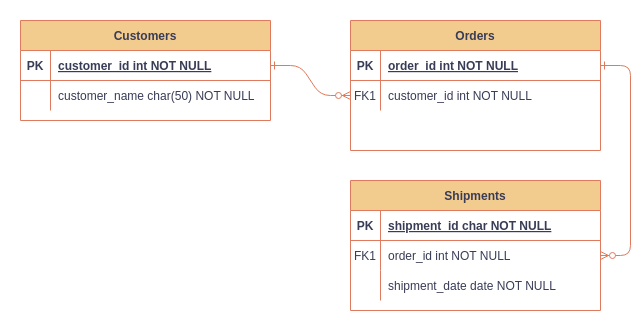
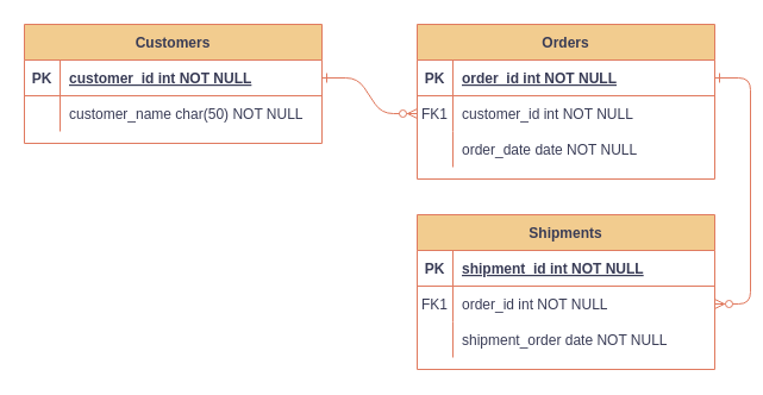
  <mxCell id="0" />
  <mxCell id="1" parent="0" />
  <mxCell id="2" value="" style="edgeStyle=entityRelationEdgeStyle;endArrow=ERzeroToMany;startArrow=ERone;endFill=1;startFill=0;labelBackgroundColor=none;strokeColor=#E07A5F;fontColor=default;" parent="1" source="25" target="8" edge="1"><mxGeometry width="100" height="100" relative="1" as="geometry"><mxPoint x="240" y="620" as="sourcePoint" /><mxPoint x="340" y="520" as="targetPoint" /></mxGeometry></mxCell>
  <mxCell id="3" value="" style="edgeStyle=entityRelationEdgeStyle;endArrow=ERzeroToMany;startArrow=ERone;endFill=1;startFill=0;labelBackgroundColor=none;strokeColor=#E07A5F;fontColor=default;" parent="1" source="5" target="18" edge="1"><mxGeometry width="100" height="100" relative="1" as="geometry"><mxPoint x="300" y="80" as="sourcePoint" /><mxPoint x="360" y="105" as="targetPoint" /></mxGeometry></mxCell>
  <mxCell id="4" value="Orders" style="shape=table;startSize=30;container=1;collapsible=1;childLayout=tableLayout;fixedRows=1;rowLines=0;fontStyle=1;align=center;resizeLast=1;labelBackgroundColor=none;fillColor=#F2CC8F;strokeColor=#E07A5F;fontColor=#393C56;" parent="1" vertex="1"><mxGeometry x="350" y="20" width="250" height="130" as="geometry" /></mxCell>
  <mxCell id="5" value="" style="shape=partialRectangle;collapsible=0;dropTarget=0;pointerEvents=0;fillColor=none;points=[[0,0.5],[1,0.5]];portConstraint=eastwest;top=0;left=0;right=0;bottom=1;labelBackgroundColor=none;strokeColor=#E07A5F;fontColor=#393C56;" parent="4" vertex="1"><mxGeometry y="30" width="250" height="30" as="geometry" /></mxCell>
  <mxCell id="6" value="PK" style="shape=partialRectangle;overflow=hidden;connectable=0;fillColor=none;top=0;left=0;bottom=0;right=0;fontStyle=1;labelBackgroundColor=none;strokeColor=#E07A5F;fontColor=#393C56;" parent="5" vertex="1"><mxGeometry width="30" height="30" as="geometry"><mxRectangle width="30" height="30" as="alternateBounds" /></mxGeometry></mxCell>
  <mxCell id="7" value="order_id int NOT NULL " style="shape=partialRectangle;overflow=hidden;connectable=0;fillColor=none;top=0;left=0;bottom=0;right=0;align=left;spacingLeft=6;fontStyle=5;labelBackgroundColor=none;strokeColor=#E07A5F;fontColor=#393C56;" parent="5" vertex="1"><mxGeometry x="30" width="220" height="30" as="geometry"><mxRectangle width="220" height="30" as="alternateBounds" /></mxGeometry></mxCell>
  <mxCell id="8" value="" style="shape=partialRectangle;collapsible=0;dropTarget=0;pointerEvents=0;fillColor=none;points=[[0,0.5],[1,0.5]];portConstraint=eastwest;top=0;left=0;right=0;bottom=0;labelBackgroundColor=none;strokeColor=#E07A5F;fontColor=#393C56;" parent="4" vertex="1"><mxGeometry y="60" width="250" height="30" as="geometry" /></mxCell>
  <mxCell id="9" value="FK1" style="shape=partialRectangle;overflow=hidden;connectable=0;fillColor=none;top=0;left=0;bottom=0;right=0;labelBackgroundColor=none;strokeColor=#E07A5F;fontColor=#393C56;" parent="8" vertex="1"><mxGeometry width="30" height="30" as="geometry"><mxRectangle width="30" height="30" as="alternateBounds" /></mxGeometry></mxCell>
  <mxCell id="10" value="customer_id int NOT NULL" style="shape=partialRectangle;overflow=hidden;connectable=0;fillColor=none;top=0;left=0;bottom=0;right=0;align=left;spacingLeft=6;labelBackgroundColor=none;strokeColor=#E07A5F;fontColor=#393C56;" parent="8" vertex="1"><mxGeometry x="30" width="220" height="30" as="geometry"><mxRectangle width="220" height="30" as="alternateBounds" /></mxGeometry></mxCell>
  <mxCell id="11" value="" style="shape=partialRectangle;collapsible=0;dropTarget=0;pointerEvents=0;fillColor=none;points=[[0,0.5],[1,0.5]];portConstraint=eastwest;top=0;left=0;right=0;bottom=0;labelBackgroundColor=none;strokeColor=#E07A5F;fontColor=#393C56;" parent="4" vertex="1"><mxGeometry y="90" width="250" height="30" as="geometry" /></mxCell>
  <mxCell id="12" value="" style="shape=partialRectangle;overflow=hidden;connectable=0;fillColor=none;top=0;left=0;bottom=0;right=0;labelBackgroundColor=none;strokeColor=#E07A5F;fontColor=#393C56;" parent="11" vertex="1"><mxGeometry width="30" height="30" as="geometry"><mxRectangle width="30" height="30" as="alternateBounds" /></mxGeometry></mxCell>
+ <mxCell id="13" value="order_date date NOT NULL" style="shape=partialRectangle;overflow=hidden;connectable=0;fillColor=none;top=0;left=0;bottom=0;right=0;align=left;spacingLeft=6;labelBackgroundColor=none;strokeColor=#E07A5F;fontColor=#393C56;" parent="11" vertex="1"><mxGeometry x="30" width="220" height="30" as="geometry"><mxRectangle width="220" height="30" as="alternateBounds" /></mxGeometry></mxCell>
  <mxCell id="14" value="Shipments" style="shape=table;startSize=30;container=1;collapsible=1;childLayout=tableLayout;fixedRows=1;rowLines=0;fontStyle=1;align=center;resizeLast=1;labelBackgroundColor=none;fillColor=#F2CC8F;strokeColor=#E07A5F;fontColor=#393C56;" parent="1" vertex="1"><mxGeometry x="350" y="180" width="250" height="130" as="geometry" /></mxCell>
  <mxCell id="15" value="" style="shape=partialRectangle;collapsible=0;dropTarget=0;pointerEvents=0;fillColor=none;points=[[0,0.5],[1,0.5]];portConstraint=eastwest;top=0;left=0;right=0;bottom=1;labelBackgroundColor=none;strokeColor=#E07A5F;fontColor=#393C56;" parent="14" vertex="1"><mxGeometry y="30" width="250" height="30" as="geometry" /></mxCell>
  <mxCell id="16" value="PK" style="shape=partialRectangle;overflow=hidden;connectable=0;fillColor=none;top=0;left=0;bottom=0;right=0;fontStyle=1;labelBackgroundColor=none;strokeColor=#E07A5F;fontColor=#393C56;" parent="15" vertex="1"><mxGeometry width="30" height="30" as="geometry"><mxRectangle width="30" height="30" as="alternateBounds" /></mxGeometry></mxCell>
- <mxCell id="17" value="shipment_id char NOT NULL " style="shape=partialRectangle;overflow=hidden;connectable=0;fillColor=none;top=0;left=0;bottom=0;right=0;align=left;spacingLeft=6;fontStyle=5;labelBackgroundColor=none;strokeColor=#E07A5F;fontColor=#393C56;" parent="15" vertex="1"><mxGeometry x="30" width="220" height="30" as="geometry"><mxRectangle width="220" height="30" as="alternateBounds" /></mxGeometry></mxCell>
+ <mxCell id="17" value="shipment_id int NOT NULL " style="shape=partialRectangle;overflow=hidden;connectable=0;fillColor=none;top=0;left=0;bottom=0;right=0;align=left;spacingLeft=6;fontStyle=5;labelBackgroundColor=none;strokeColor=#E07A5F;fontColor=#393C56;" parent="15" vertex="1"><mxGeometry x="30" width="220" height="30" as="geometry"><mxRectangle width="220" height="30" as="alternateBounds" /></mxGeometry></mxCell>
  <mxCell id="18" value="" style="shape=partialRectangle;collapsible=0;dropTarget=0;pointerEvents=0;fillColor=none;points=[[0,0.5],[1,0.5]];portConstraint=eastwest;top=0;left=0;right=0;bottom=0;labelBackgroundColor=none;strokeColor=#E07A5F;fontColor=#393C56;" parent="14" vertex="1"><mxGeometry y="60" width="250" height="30" as="geometry" /></mxCell>
  <mxCell id="19" value="FK1" style="shape=partialRectangle;overflow=hidden;connectable=0;fillColor=none;top=0;left=0;bottom=0;right=0;labelBackgroundColor=none;strokeColor=#E07A5F;fontColor=#393C56;" parent="18" vertex="1"><mxGeometry width="30" height="30" as="geometry"><mxRectangle width="30" height="30" as="alternateBounds" /></mxGeometry></mxCell>
  <mxCell id="20" value="order_id int NOT NULL" style="shape=partialRectangle;overflow=hidden;connectable=0;fillColor=none;top=0;left=0;bottom=0;right=0;align=left;spacingLeft=6;labelBackgroundColor=none;strokeColor=#E07A5F;fontColor=#393C56;" parent="18" vertex="1"><mxGeometry x="30" width="220" height="30" as="geometry"><mxRectangle width="220" height="30" as="alternateBounds" /></mxGeometry></mxCell>
  <mxCell id="21" value="" style="shape=partialRectangle;collapsible=0;dropTarget=0;pointerEvents=0;fillColor=none;points=[[0,0.5],[1,0.5]];portConstraint=eastwest;top=0;left=0;right=0;bottom=0;labelBackgroundColor=none;strokeColor=#E07A5F;fontColor=#393C56;" parent="14" vertex="1"><mxGeometry y="90" width="250" height="30" as="geometry" /></mxCell>
  <mxCell id="22" value="" style="shape=partialRectangle;overflow=hidden;connectable=0;fillColor=none;top=0;left=0;bottom=0;right=0;labelBackgroundColor=none;strokeColor=#E07A5F;fontColor=#393C56;" parent="21" vertex="1"><mxGeometry width="30" height="30" as="geometry"><mxRectangle width="30" height="30" as="alternateBounds" /></mxGeometry></mxCell>
- <mxCell id="23" value="shipment_date date NOT NULL" style="shape=partialRectangle;overflow=hidden;connectable=0;fillColor=none;top=0;left=0;bottom=0;right=0;align=left;spacingLeft=6;labelBackgroundColor=none;strokeColor=#E07A5F;fontColor=#393C56;" parent="21" vertex="1"><mxGeometry x="30" width="220" height="30" as="geometry"><mxRectangle width="220" height="30" as="alternateBounds" /></mxGeometry></mxCell>
+ <mxCell id="23" value="shipment_order date NOT NULL" style="shape=partialRectangle;overflow=hidden;connectable=0;fillColor=none;top=0;left=0;bottom=0;right=0;align=left;spacingLeft=6;labelBackgroundColor=none;strokeColor=#E07A5F;fontColor=#393C56;" parent="21" vertex="1"><mxGeometry x="30" width="220" height="30" as="geometry"><mxRectangle width="220" height="30" as="alternateBounds" /></mxGeometry></mxCell>
  <mxCell id="24" value="Customers" style="shape=table;startSize=30;container=1;collapsible=1;childLayout=tableLayout;fixedRows=1;rowLines=0;fontStyle=1;align=center;resizeLast=1;labelBackgroundColor=none;fillColor=#F2CC8F;strokeColor=#E07A5F;fontColor=#393C56;" parent="1" vertex="1"><mxGeometry x="20" y="20" width="250" height="100" as="geometry" /></mxCell>
  <mxCell id="25" value="" style="shape=partialRectangle;collapsible=0;dropTarget=0;pointerEvents=0;fillColor=none;points=[[0,0.5],[1,0.5]];portConstraint=eastwest;top=0;left=0;right=0;bottom=1;labelBackgroundColor=none;strokeColor=#E07A5F;fontColor=#393C56;" parent="24" vertex="1"><mxGeometry y="30" width="250" height="30" as="geometry" /></mxCell>
  <mxCell id="26" value="PK" style="shape=partialRectangle;overflow=hidden;connectable=0;fillColor=none;top=0;left=0;bottom=0;right=0;fontStyle=1;labelBackgroundColor=none;strokeColor=#E07A5F;fontColor=#393C56;" parent="25" vertex="1"><mxGeometry width="30" height="30" as="geometry"><mxRectangle width="30" height="30" as="alternateBounds" /></mxGeometry></mxCell>
  <mxCell id="27" value="customer_id int NOT NULL " style="shape=partialRectangle;overflow=hidden;connectable=0;fillColor=none;top=0;left=0;bottom=0;right=0;align=left;spacingLeft=6;fontStyle=5;labelBackgroundColor=none;strokeColor=#E07A5F;fontColor=#393C56;" parent="25" vertex="1"><mxGeometry x="30" width="220" height="30" as="geometry"><mxRectangle width="220" height="30" as="alternateBounds" /></mxGeometry></mxCell>
  <mxCell id="28" value="" style="shape=partialRectangle;collapsible=0;dropTarget=0;pointerEvents=0;fillColor=none;points=[[0,0.5],[1,0.5]];portConstraint=eastwest;top=0;left=0;right=0;bottom=0;labelBackgroundColor=none;strokeColor=#E07A5F;fontColor=#393C56;" parent="24" vertex="1"><mxGeometry y="60" width="250" height="30" as="geometry" /></mxCell>
  <mxCell id="29" value="" style="shape=partialRectangle;overflow=hidden;connectable=0;fillColor=none;top=0;left=0;bottom=0;right=0;labelBackgroundColor=none;strokeColor=#E07A5F;fontColor=#393C56;" parent="28" vertex="1"><mxGeometry width="30" height="30" as="geometry"><mxRectangle width="30" height="30" as="alternateBounds" /></mxGeometry></mxCell>
  <mxCell id="30" value="customer_name char(50) NOT NULL" style="shape=partialRectangle;overflow=hidden;connectable=0;fillColor=none;top=0;left=0;bottom=0;right=0;align=left;spacingLeft=6;labelBackgroundColor=none;strokeColor=#E07A5F;fontColor=#393C56;" parent="28" vertex="1"><mxGeometry x="30" width="220" height="30" as="geometry"><mxRectangle width="220" height="30" as="alternateBounds" /></mxGeometry></mxCell>
